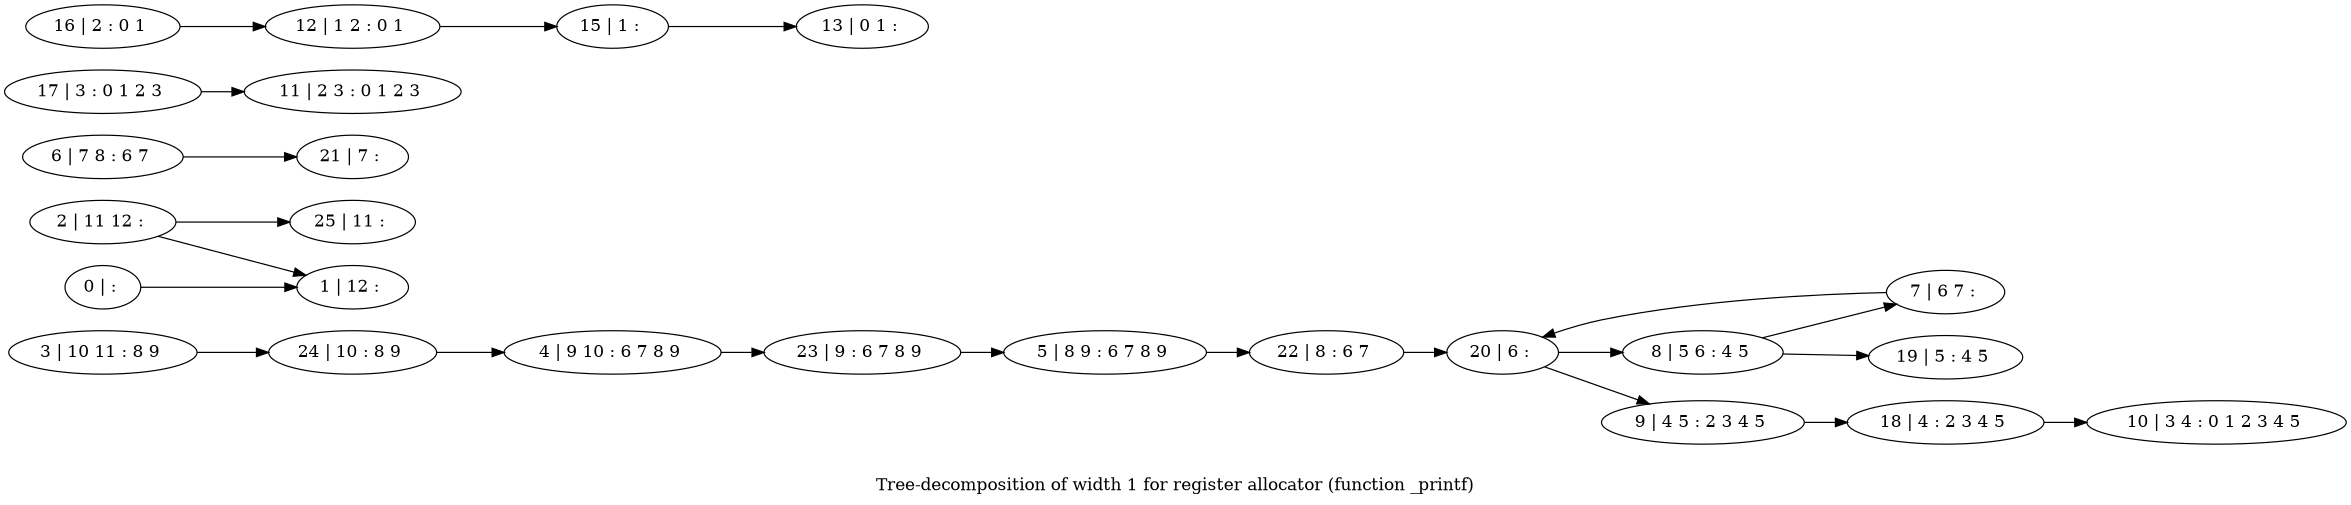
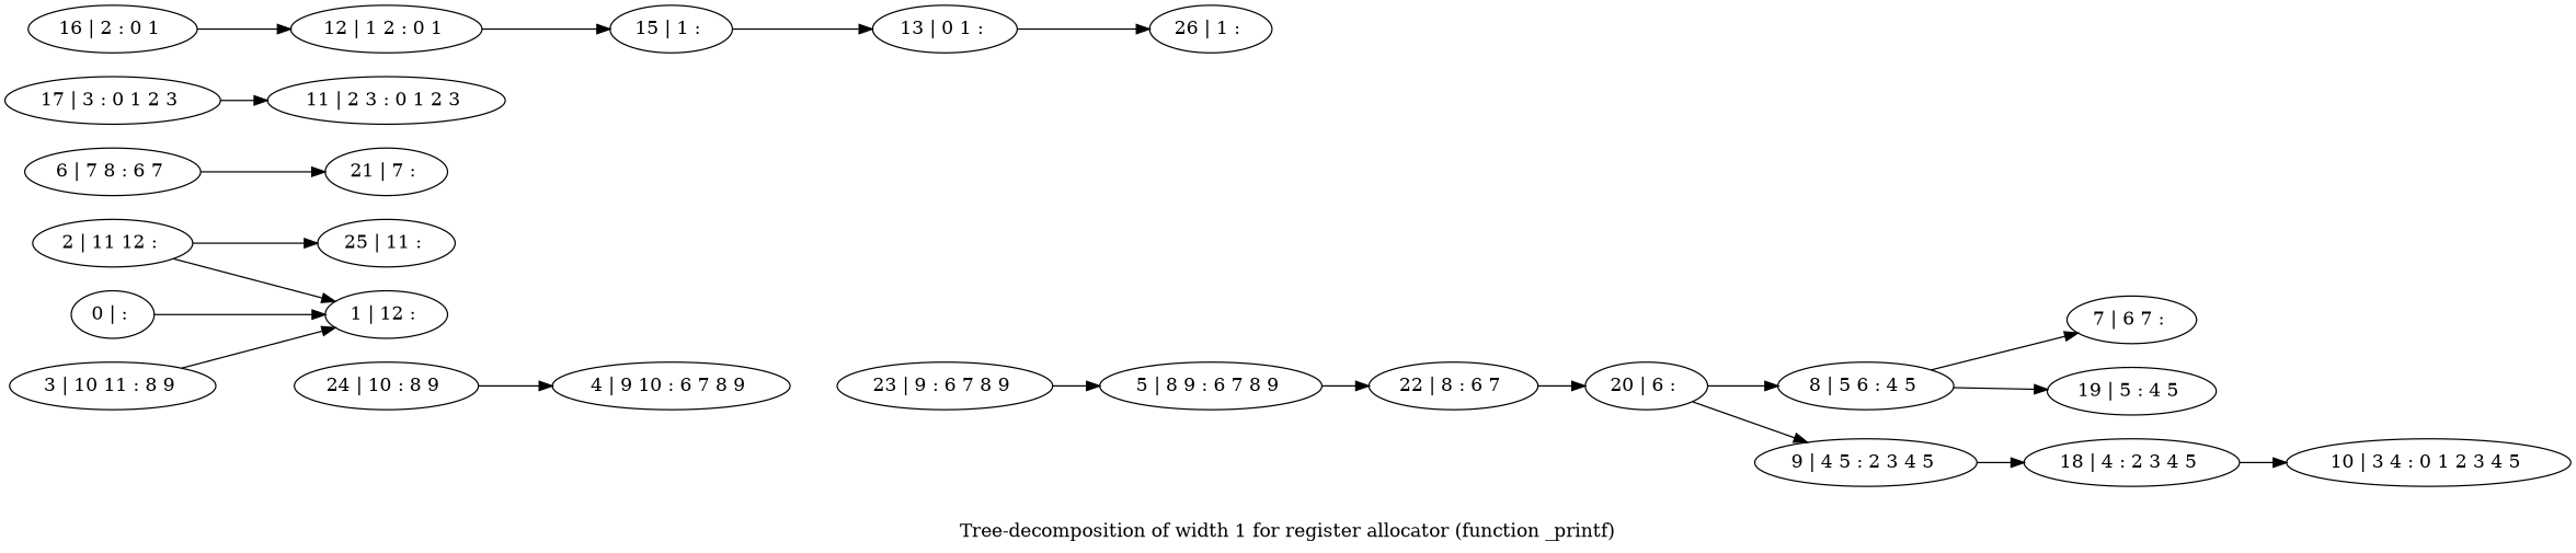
  digraph {
    label="Tree-decomposition of width 1 for register allocator (function _printf)"
    rankdir=LR
    n1 [label="0 | : "]
    n2 [label="1 | 12 : "]
    n3 [label="2 | 11 12 : "]
    n4 [label="25 | 11 : "]
    n5 [label="3 | 10 11 : 8 9 "]
    n6 [label="24 | 10 : 8 9 "]
    n7 [label="4 | 9 10 : 6 7 8 9 "]
    n8 [label="23 | 9 : 6 7 8 9 "]
    n9 [label="5 | 8 9 : 6 7 8 9 "]
    n10 [label="22 | 8 : 6 7 "]
    n11 [label="20 | 6 : "]
    n12 [label="6 | 7 8 : 6 7 "]
    n13 [label="21 | 7 : "]
    n14 [label="7 | 6 7 : "]
    n15 [label="8 | 5 6 : 4 5 "]
    n16 [label="9 | 4 5 : 2 3 4 5 "]
    n17 [label="19 | 5 : 4 5 "]
    n18 [label="18 | 4 : 2 3 4 5 "]
    n19 [label="10 | 3 4 : 0 1 2 3 4 5 "]
    n20 [label="17 | 3 : 0 1 2 3 "]
    n21 [label="11 | 2 3 : 0 1 2 3 "]
    n22 [label="16 | 2 : 0 1 "]
    n23 [label="12 | 1 2 : 0 1 "]
    n24 [label="15 | 1 : "]
    n25 [label="13 | 0 1 : "]
+   n26 [label="26 | 1 : "]
    n1 -> n2
    n3 -> n2
    n3 -> n4
-   n5 -> n6
+   n5 -> n2
    n6 -> n7
-   n7 -> n8
    n8 -> n9
    n9 -> n10
    n10 -> n11
    n11 -> n15
    n11 -> n16
    n12 -> n13
-   n14 -> n11
    n15 -> n14
    n15 -> n17
    n16 -> n18
    n18 -> n19
    n20 -> n21
    n22 -> n23
    n23 -> n24
    n24 -> n25
+   n25 -> n26
  }
